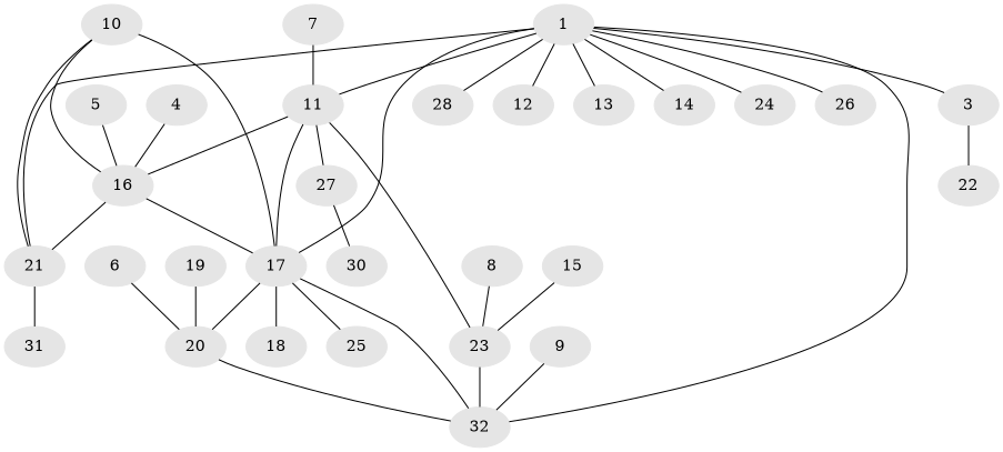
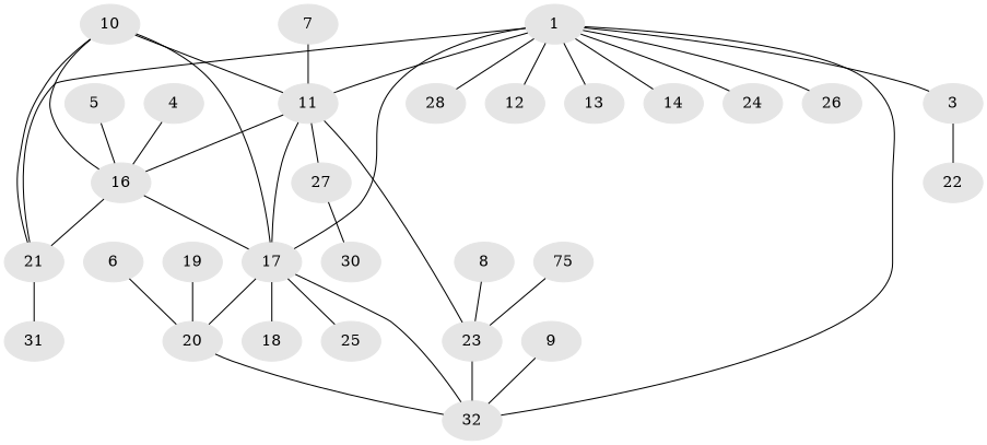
  graph {
    node [color=gray90 style=filled]
    edge [weight=1.0]
    1
    3
    11
    12
    13
    14
    17
    21
    24
    26
    28
    32
    22
    16
    23
    27
    20
    18
    25
    31
    4
    5
    6
    7
    8
    9
    10
    30
-   15
+   15 [label=75]
    19
    1 -- 3
    1 -- 11
    1 -- 12
    1 -- 13
    1 -- 14
    1 -- 17
    1 -- 21 [weight=2.0]
    1 -- 24
    1 -- 26
    1 -- 28
    1 -- 32
    3 -- 22
    11 -- 17
    11 -- 16
    11 -- 23
    11 -- 27
    17 -- 32
    17 -- 20 [weight=2.0]
    17 -- 18
    17 -- 25
    21 -- 31
    16 -- 17
    16 -- 21
    23 -- 32 [weight=2.0]
    27 -- 30
    20 -- 32 [weight=2.0]
    4 -- 16
    5 -- 16
    6 -- 20
    7 -- 11
    8 -- 23
    9 -- 32
+   10 -- 11
    10 -- 17
    10 -- 21
    10 -- 16
    15 -- 23
    19 -- 20
  }
